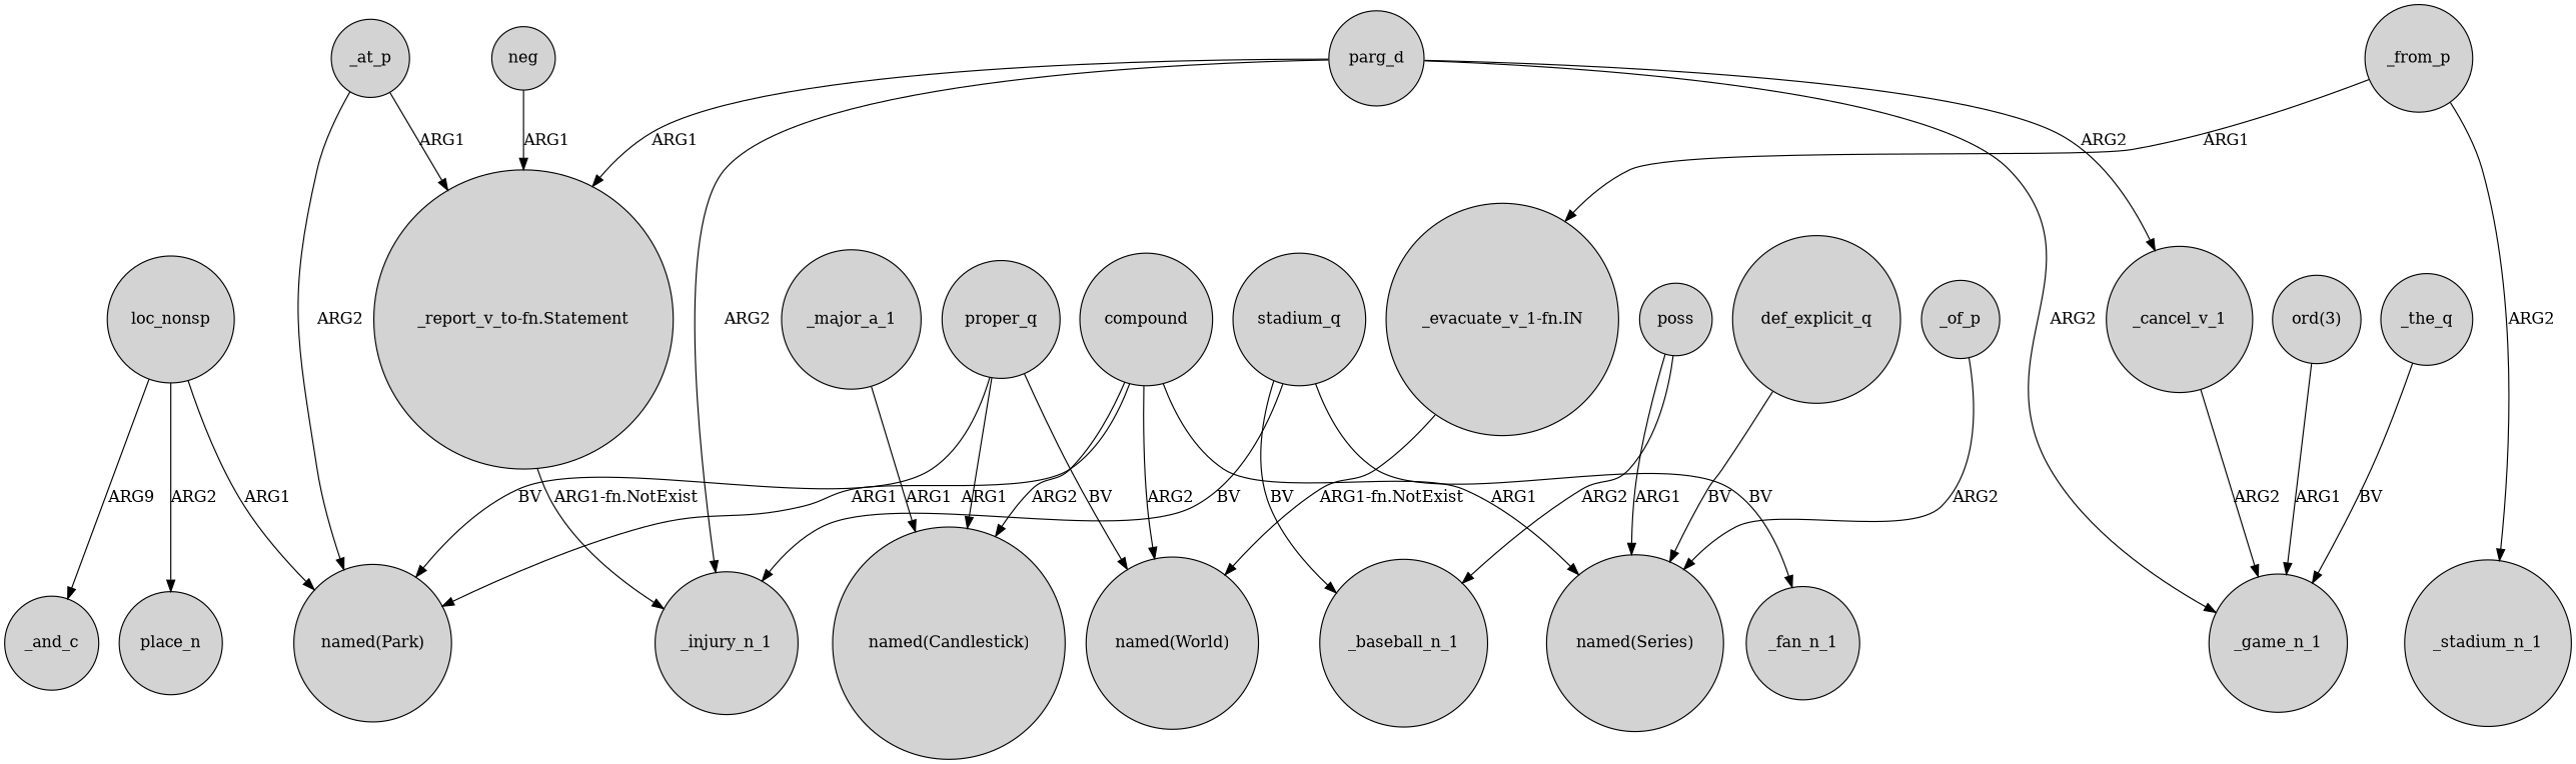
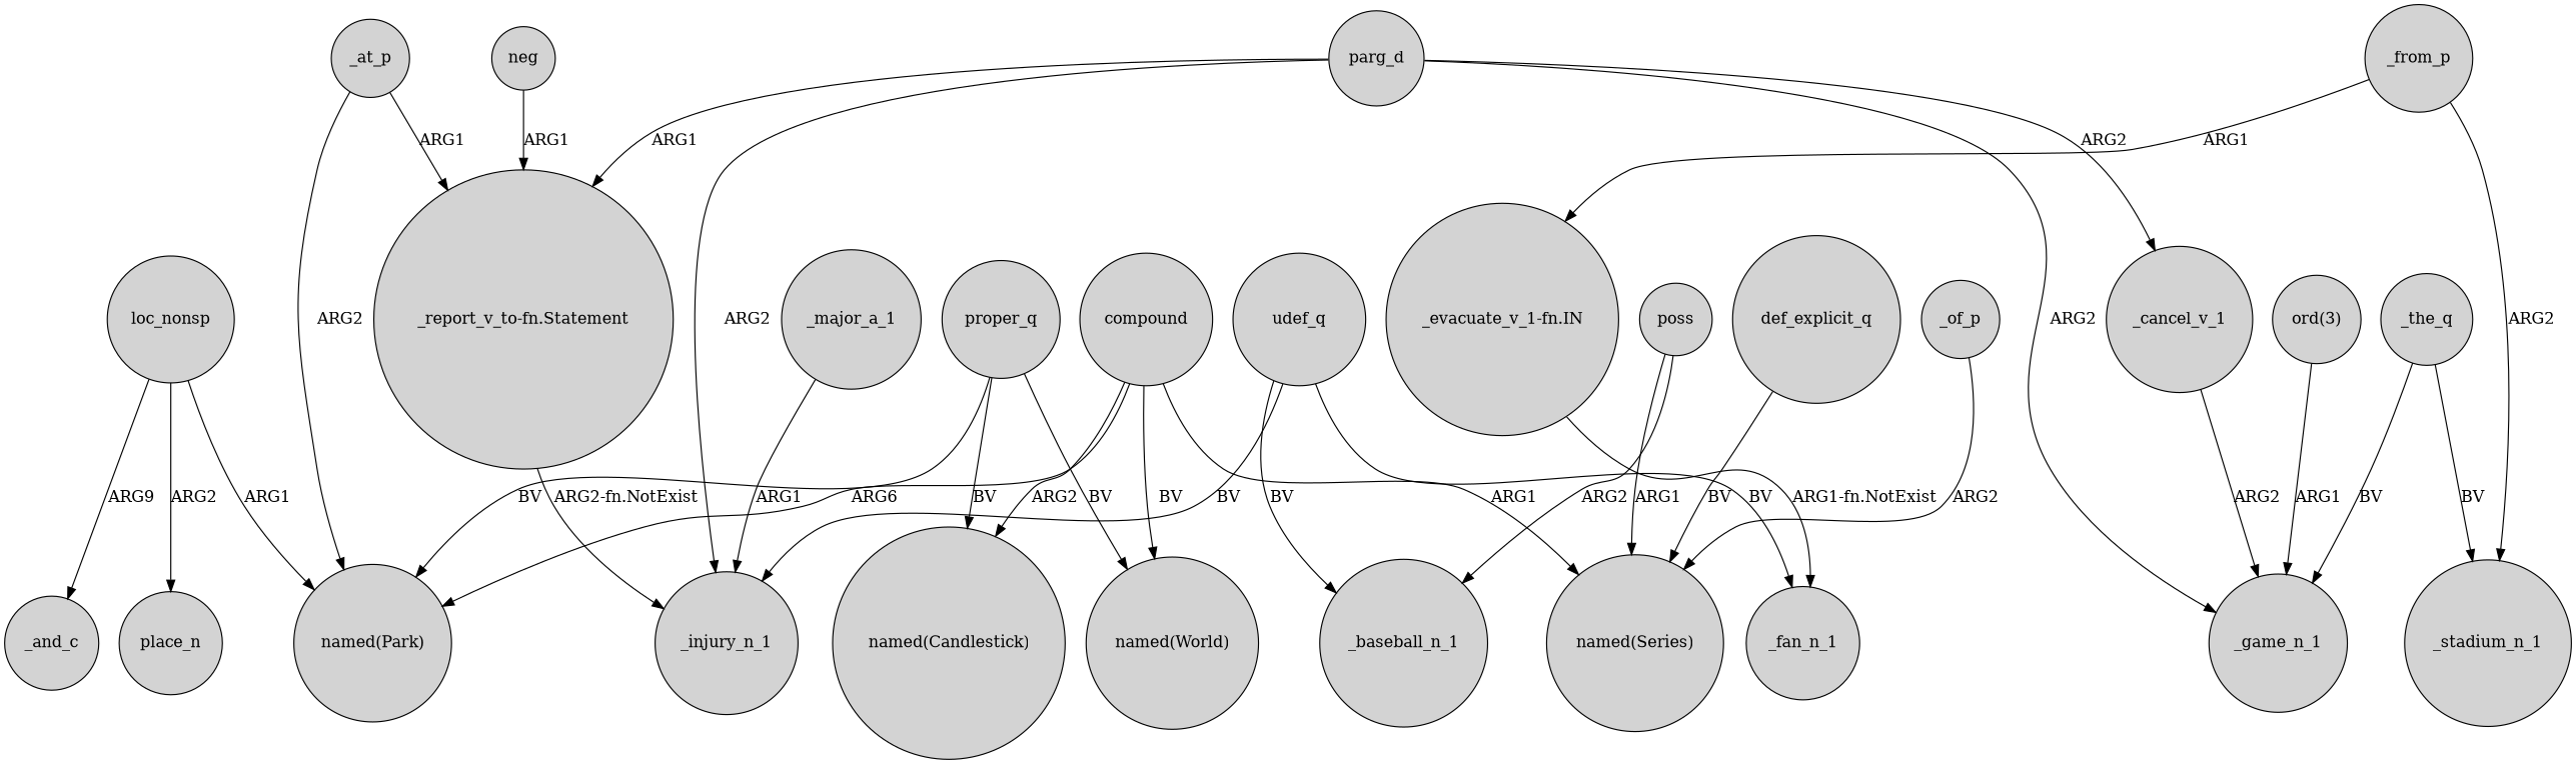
  digraph {
    node [shape=circle style=filled]
    loc_nonsp
    _and_c
    "named(Park)"
    place_n
    def_explicit_q
    "named(Series)"
    neg
    "_report_v_to-fn.Statement"
    _injury_n_1
    _cancel_v_1
    _game_n_1
    "ord(3)"
    _at_p
-   udef_q [label=stadium_q]
+   udef_q
    _baseball_n_1
    _fan_n_1
    compound
    "named(World)"
    "named(Candlestick)"
    _major_a_1
    _from_p
    "_evacuate_v_1-fn.IN"
    _stadium_n_1
    proper_q
    _of_p
    poss
    parg_d
    _the_q
    loc_nonsp -> _and_c [label=ARG9]
    loc_nonsp -> "named(Park)" [label=ARG1]
    loc_nonsp -> place_n [label=ARG2]
    def_explicit_q -> "named(Series)" [label=BV]
    neg -> "_report_v_to-fn.Statement" [label=ARG1]
-   "_report_v_to-fn.Statement" -> _injury_n_1 [label="ARG1-fn.NotExist"]
+   "_report_v_to-fn.Statement" -> _injury_n_1 [label="ARG2-fn.NotExist"]
    _cancel_v_1 -> _game_n_1 [label=ARG2]
    "ord(3)" -> _game_n_1 [label=ARG1]
    _at_p -> "named(Park)" [label=ARG2]
    _at_p -> "_report_v_to-fn.Statement" [label=ARG1]
    udef_q -> _injury_n_1 [label=BV]
    udef_q -> _baseball_n_1 [label=BV]
    udef_q -> _fan_n_1 [label=BV]
-   compound -> "named(Park)" [label=ARG1]
+   compound -> "named(Park)" [label=ARG6]
    compound -> "named(Series)" [label=ARG1]
-   compound -> "named(World)" [label=ARG2]
+   compound -> "named(World)" [label=BV]
    compound -> "named(Candlestick)" [label=ARG2]
-   _major_a_1 -> "named(Candlestick)" [label=ARG1]
+   _major_a_1 -> _injury_n_1 [label=ARG1]
    _from_p -> "_evacuate_v_1-fn.IN" [label=ARG1]
    _from_p -> _stadium_n_1 [label=ARG2]
-   "_evacuate_v_1-fn.IN" -> "named(World)" [label="ARG1-fn.NotExist"]
+   "_evacuate_v_1-fn.IN" -> _fan_n_1 [label="ARG1-fn.NotExist"]
    proper_q -> "named(Park)" [label=BV]
    proper_q -> "named(World)" [label=BV]
-   proper_q -> "named(Candlestick)" [label=ARG1]
+   proper_q -> "named(Candlestick)" [label=BV]
    _of_p -> "named(Series)" [label=ARG2]
    poss -> "named(Series)" [label=ARG1]
    poss -> _baseball_n_1 [label=ARG2]
    parg_d -> "_report_v_to-fn.Statement" [label=ARG1]
    parg_d -> _injury_n_1 [label=ARG2]
    parg_d -> _cancel_v_1 [label=ARG2]
    parg_d -> _game_n_1 [label=ARG2]
    _the_q -> _game_n_1 [label=BV]
+   _the_q -> _stadium_n_1 [label=BV]
  }
